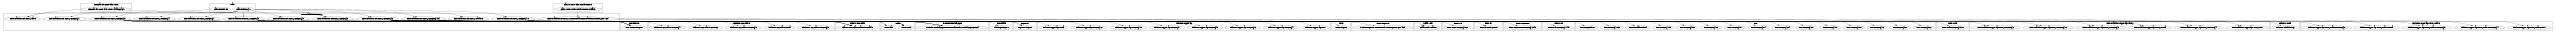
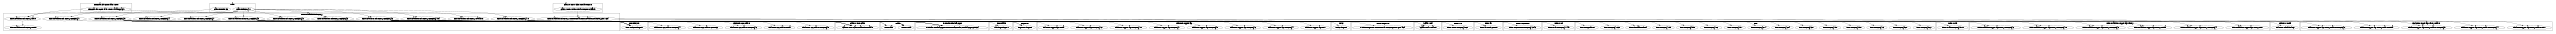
  digraph {
    "Scalar::Util::weaken"
    "KiokuX::Model::lookup"
    "UNIVERSAL::import"
    "DBD::_::st::BEGIN@1821"
    "DBI::var::TIESCALAR"
    "DBD::_::common::BEGIN@1343"
    "warnings::import"
    "KiokuDB::GC::Naive::BEGIN@6"
    "KiokuDB::GC::Naive::CORE:qr"
    "KiokuDB::GC::Naive::BEGIN@4"
    "KiokuDB::GC::Naive::BEGIN@9"
    "KiokuDB::GC::Naive::meta"
    "Class::MOP::Class::make_immutable"
    "stemmaweb::Controller::Root::variantgraph"
    "KiokuDB::TypeMap::Entry::Naive::new"
    "KiokuDB::TypeMap::Entry::Naive::BEGIN@4"
    "KiokuDB::TypeMap::Entry::Naive::BEGIN@8"
    "KiokuDB::TypeMap::Entry::Naive::meta"
    "KiokuDB::TypeMap::Entry::Naive::BEGIN@6"
    "main::RUNTIME"
    "main::BEGIN@11"
    "Class::MOP::Mixin::AttributeCore::default"
    "Moose::with"
    "Moose::has"
    "KiokuDB::TypeMap::BEGIN@7"
    "KiokuDB::TypeMap::new"
    "KiokuDB::TypeMap::BEGIN@12"
    "KiokuDB::TypeMap::meta"
    "KiokuDB::TypeMap::BEGIN@6"
    "KiokuDB::TypeMap::BEGIN@9"
    "KiokuDB::TypeMap::BEGIN@10"
    "KiokuDB::TypeMap::BEGIN@4"
    "DBD::_::dr::BEGIN@1449"
    "Exporter::import"
    "DBI::BEGIN@274"
    "DBI::BEGIN@797"
    "DBI::BEGIN@161"
    "DBI::BEGIN@959"
    "DBI::BEGIN@159"
    "DBI::_install_method"
    "DBI::BEGIN@1030"
    "DBI::setup_driver"
    "DBI::BEGIN@862"
    "DBI::BEGIN@527"
    "DBI::BEGIN@13"
    "DBI::BEGIN@158"
    "DBI::BEGIN@157"
    "DBI::BEGIN@831"
    "DBI::BEGIN@684"
    "DBD::_::db::BEGIN@1510"
    "Text::Tradition::Directory::BEGIN@8"
    "Text::Tradition::Directory::BEGIN@4"
    "Text::Tradition::Directory::BEGIN@7"
    "Text::Tradition::Directory::BEGIN@3"
    "Text::Tradition::Directory::BEGIN@5"
    "Text::Tradition::Directory::BEGIN@9"
    "Text::Tradition::Directory::BEGIN@6"
    "Text::Tradition::Directory::BEGIN@154"
    "Text::Tradition::Directory::BEGIN@11"
    "Text::Tradition::Directory::tradition"
+   "Text::Tradition::Directory::store"
    "Text::Tradition::Directory::save"
    "Text::Tradition::Directory::BEGIN@10"
    "Text::Tradition::Directory::__ANON__[lib/Text/Tradition/Directory.pm:168]"
    "Moose::Exporter::__ANON__[Moose/Exporter.pm:492]"
    "B::Hooks::EndOfScope::__ANON__[B/Hooks/EndOfScope.pm:26]"
    "strict::import"
    "Text::Tradition::TypeMap::Entry::BEGIN@6"
    "Text::Tradition::TypeMap::Entry::BEGIN@4"
    "Text::Tradition::TypeMap::Entry::meta"
    "Text::Tradition::TypeMap::Entry::new"
    "Text::Tradition::TypeMap::Entry::BEGIN@10"
    "Text::Tradition::TypeMap::Entry::BEGIN@2"
    subgraph cluster_1 {
      label="Scalar::Util"
      "Scalar::Util::weaken"
    }
    subgraph cluster_2 {
      label="KiokuX::Model"
      "KiokuX::Model::lookup"
    }
    subgraph cluster_3 {
      label=UNIVERSAL
      "UNIVERSAL::import"
    }
    subgraph cluster_4 {
      label="DBD::_::st"
      "DBD::_::st::BEGIN@1821"
    }
    subgraph cluster_5 {
      label="DBI::var"
      "DBI::var::TIESCALAR"
    }
    subgraph cluster_6 {
      label="DBD::_::common"
      "DBD::_::common::BEGIN@1343"
    }
    subgraph cluster_7 {
      label=immutable
      "warnings::import"
    }
    subgraph cluster_8 {
      label="KiokuDB::GC::Naive"
      "KiokuDB::GC::Naive::BEGIN@6"
      "KiokuDB::GC::Naive::CORE:qr"
      "KiokuDB::GC::Naive::BEGIN@4"
      "KiokuDB::GC::Naive::BEGIN@9"
      "KiokuDB::GC::Naive::meta"
    }
    subgraph cluster_9 {
      label="Class::MOP::Class"
      "Class::MOP::Class::make_immutable"
    }
    subgraph cluster_10 {
      label="stemmaweb::Controller::Root"
      "stemmaweb::Controller::Root::variantgraph"
    }
    subgraph cluster_11 {
      label="KiokuDB::TypeMap::Entry::Naive"
      "KiokuDB::TypeMap::Entry::Naive::new"
      "KiokuDB::TypeMap::Entry::Naive::BEGIN@4"
      "KiokuDB::TypeMap::Entry::Naive::BEGIN@8"
      "KiokuDB::TypeMap::Entry::Naive::meta"
      "KiokuDB::TypeMap::Entry::Naive::BEGIN@6"
    }
    subgraph cluster_12 {
      label=main
      "main::RUNTIME"
      "main::BEGIN@11"
    }
    subgraph cluster_13 {
      label="Class::MOP::Mixin::AttributeCore"
      "Class::MOP::Mixin::AttributeCore::default"
    }
    subgraph cluster_14 {
      label=Moose
      "Moose::with"
      "Moose::has"
    }
    subgraph cluster_15 {
      label="KiokuDB::TypeMap"
      "KiokuDB::TypeMap::BEGIN@7"
      "KiokuDB::TypeMap::new"
      "KiokuDB::TypeMap::BEGIN@12"
      "KiokuDB::TypeMap::meta"
      "KiokuDB::TypeMap::BEGIN@6"
      "KiokuDB::TypeMap::BEGIN@9"
      "KiokuDB::TypeMap::BEGIN@10"
      "KiokuDB::TypeMap::BEGIN@4"
    }
    subgraph cluster_16 {
      label="DBD::_::dr"
      "DBD::_::dr::BEGIN@1449"
    }
    subgraph cluster_17 {
      label=Exporter
      "Exporter::import"
    }
    subgraph cluster_18 {
      label=DBI
      "DBI::BEGIN@274"
      "DBI::BEGIN@797"
      "DBI::BEGIN@161"
      "DBI::BEGIN@959"
      "DBI::BEGIN@159"
      "DBI::_install_method"
      "DBI::BEGIN@1030"
      "DBI::setup_driver"
      "DBI::BEGIN@862"
      "DBI::BEGIN@527"
      "DBI::BEGIN@13"
      "DBI::BEGIN@158"
      "DBI::BEGIN@157"
      "DBI::BEGIN@831"
      "DBI::BEGIN@684"
    }
    subgraph cluster_19 {
      label="DBD::_::db"
      "DBD::_::db::BEGIN@1510"
    }
    subgraph cluster_20 {
      label="Text::Tradition::Directory"
      "Text::Tradition::Directory::BEGIN@8"
      "Text::Tradition::Directory::BEGIN@4"
      "Text::Tradition::Directory::BEGIN@7"
      "Text::Tradition::Directory::BEGIN@3"
      "Text::Tradition::Directory::BEGIN@5"
      "Text::Tradition::Directory::BEGIN@9"
      "Text::Tradition::Directory::BEGIN@6"
      "Text::Tradition::Directory::BEGIN@154"
      "Text::Tradition::Directory::BEGIN@11"
      "Text::Tradition::Directory::tradition"
+     "Text::Tradition::Directory::store"
      "Text::Tradition::Directory::save"
      "Text::Tradition::Directory::BEGIN@10"
      "Text::Tradition::Directory::__ANON__[lib/Text/Tradition/Directory.pm:168]"
    }
    subgraph cluster_21 {
      label="Moose::Exporter"
      "Moose::Exporter::__ANON__[Moose/Exporter.pm:492]"
    }
    subgraph cluster_22 {
      label="B::Hooks::EndOfScope"
      "B::Hooks::EndOfScope::__ANON__[B/Hooks/EndOfScope.pm:26]"
    }
    subgraph cluster_23 {
      label="strict"
      "strict::import"
    }
    subgraph cluster_24 {
      label="Text::Tradition::TypeMap::Entry"
      "Text::Tradition::TypeMap::Entry::BEGIN@6"
      "Text::Tradition::TypeMap::Entry::BEGIN@4"
      "Text::Tradition::TypeMap::Entry::meta"
      "Text::Tradition::TypeMap::Entry::new"
      "Text::Tradition::TypeMap::Entry::BEGIN@10"
      "Text::Tradition::TypeMap::Entry::BEGIN@2"
    }
    "stemmaweb::Controller::Root::variantgraph" -> "Text::Tradition::Directory::tradition"
    "stemmaweb::Controller::Root::variantgraph" -> "Text::Tradition::Directory::save"
    "main::RUNTIME" -> "Text::Tradition::Directory::save"
    "main::BEGIN@11" -> "Text::Tradition::Directory::BEGIN@8"
    "main::BEGIN@11" -> "Text::Tradition::Directory::BEGIN@4"
    "main::BEGIN@11" -> "Text::Tradition::Directory::BEGIN@7"
    "main::BEGIN@11" -> "Text::Tradition::Directory::BEGIN@3"
    "main::BEGIN@11" -> "Text::Tradition::Directory::BEGIN@5"
    "main::BEGIN@11" -> "Text::Tradition::Directory::BEGIN@9"
    "main::BEGIN@11" -> "Text::Tradition::Directory::BEGIN@6"
    "main::BEGIN@11" -> "Text::Tradition::Directory::BEGIN@154"
    "main::BEGIN@11" -> "Text::Tradition::Directory::BEGIN@11"
    "main::BEGIN@11" -> "Text::Tradition::Directory::BEGIN@10"
    "Class::MOP::Mixin::AttributeCore::default" -> "Text::Tradition::Directory::__ANON__[lib/Text/Tradition/Directory.pm:168]"
    "Text::Tradition::Directory::BEGIN@8" -> "UNIVERSAL::import"
    "Text::Tradition::Directory::BEGIN@8" -> "KiokuDB::GC::Naive::BEGIN@6"
    "Text::Tradition::Directory::BEGIN@8" -> "KiokuDB::GC::Naive::CORE:qr"
    "Text::Tradition::Directory::BEGIN@8" -> "KiokuDB::GC::Naive::BEGIN@4"
    "Text::Tradition::Directory::BEGIN@8" -> "KiokuDB::GC::Naive::BEGIN@9"
    "Text::Tradition::Directory::BEGIN@8" -> "KiokuDB::GC::Naive::meta"
    "Text::Tradition::Directory::BEGIN@8" -> "Class::MOP::Class::make_immutable"
    "Text::Tradition::Directory::BEGIN@8" -> "Moose::with"
    "Text::Tradition::Directory::BEGIN@8" -> "Moose::has"
    "Text::Tradition::Directory::BEGIN@8" -> "B::Hooks::EndOfScope::__ANON__[B/Hooks/EndOfScope.pm:26]"
    "Text::Tradition::Directory::BEGIN@4" -> "warnings::import"
    "Text::Tradition::Directory::BEGIN@7" -> "Exporter::import"
    "Text::Tradition::Directory::BEGIN@3" -> "KiokuDB::TypeMap::BEGIN@4"
    "Text::Tradition::Directory::BEGIN@3" -> "strict::import"
    "Text::Tradition::Directory::BEGIN@5" -> "Moose::Exporter::__ANON__[Moose/Exporter.pm:492]"
    "Text::Tradition::Directory::BEGIN@9" -> "UNIVERSAL::import"
    "Text::Tradition::Directory::BEGIN@9" -> "Class::MOP::Class::make_immutable"
    "Text::Tradition::Directory::BEGIN@9" -> "Moose::with"
    "Text::Tradition::Directory::BEGIN@9" -> "Moose::has"
    "Text::Tradition::Directory::BEGIN@9" -> "KiokuDB::TypeMap::BEGIN@7"
    "Text::Tradition::Directory::BEGIN@9" -> "KiokuDB::TypeMap::BEGIN@12"
    "Text::Tradition::Directory::BEGIN@9" -> "KiokuDB::TypeMap::meta"
    "Text::Tradition::Directory::BEGIN@9" -> "KiokuDB::TypeMap::BEGIN@6"
    "Text::Tradition::Directory::BEGIN@9" -> "KiokuDB::TypeMap::BEGIN@9"
    "Text::Tradition::Directory::BEGIN@9" -> "KiokuDB::TypeMap::BEGIN@10"
    "Text::Tradition::Directory::BEGIN@9" -> "B::Hooks::EndOfScope::__ANON__[B/Hooks/EndOfScope.pm:26]"
    "Text::Tradition::Directory::BEGIN@6" -> "Scalar::Util::weaken"
    "Text::Tradition::Directory::BEGIN@6" -> "DBD::_::st::BEGIN@1821"
    "Text::Tradition::Directory::BEGIN@6" -> "DBI::var::TIESCALAR"
    "Text::Tradition::Directory::BEGIN@6" -> "DBD::_::common::BEGIN@1343"
    "Text::Tradition::Directory::BEGIN@6" -> "DBD::_::dr::BEGIN@1449"
    "Text::Tradition::Directory::BEGIN@6" -> "Exporter::import"
    "Text::Tradition::Directory::BEGIN@6" -> "DBI::BEGIN@274"
    "Text::Tradition::Directory::BEGIN@6" -> "DBI::BEGIN@797"
    "Text::Tradition::Directory::BEGIN@6" -> "DBI::BEGIN@161"
    "Text::Tradition::Directory::BEGIN@6" -> "DBI::BEGIN@959"
    "Text::Tradition::Directory::BEGIN@6" -> "DBI::BEGIN@159"
    "Text::Tradition::Directory::BEGIN@6" -> "DBI::_install_method"
    "Text::Tradition::Directory::BEGIN@6" -> "DBI::BEGIN@1030"
    "Text::Tradition::Directory::BEGIN@6" -> "DBI::setup_driver"
    "Text::Tradition::Directory::BEGIN@6" -> "DBI::BEGIN@862"
    "Text::Tradition::Directory::BEGIN@6" -> "DBI::BEGIN@527"
    "Text::Tradition::Directory::BEGIN@6" -> "DBI::BEGIN@13"
    "Text::Tradition::Directory::BEGIN@6" -> "DBI::BEGIN@158"
    "Text::Tradition::Directory::BEGIN@6" -> "DBI::BEGIN@157"
    "Text::Tradition::Directory::BEGIN@6" -> "DBI::BEGIN@831"
    "Text::Tradition::Directory::BEGIN@6" -> "DBI::BEGIN@684"
    "Text::Tradition::Directory::BEGIN@6" -> "DBD::_::db::BEGIN@1510"
    "Text::Tradition::Directory::BEGIN@154" -> "UNIVERSAL::import"
    "Text::Tradition::Directory::BEGIN@154" -> "Class::MOP::Class::make_immutable"
    "Text::Tradition::Directory::BEGIN@154" -> "Moose::with"
    "Text::Tradition::Directory::BEGIN@154" -> "B::Hooks::EndOfScope::__ANON__[B/Hooks/EndOfScope.pm:26]"
    "Text::Tradition::Directory::BEGIN@154" -> "Text::Tradition::TypeMap::Entry::BEGIN@6"
    "Text::Tradition::Directory::BEGIN@154" -> "Text::Tradition::TypeMap::Entry::BEGIN@4"
    "Text::Tradition::Directory::BEGIN@154" -> "Text::Tradition::TypeMap::Entry::meta"
    "Text::Tradition::Directory::BEGIN@154" -> "Text::Tradition::TypeMap::Entry::BEGIN@10"
    "Text::Tradition::Directory::BEGIN@154" -> "Text::Tradition::TypeMap::Entry::BEGIN@2"
    "Text::Tradition::Directory::BEGIN@11" -> "UNIVERSAL::import"
    "Text::Tradition::Directory::tradition" -> "KiokuX::Model::lookup"
+   "Text::Tradition::Directory::save" -> "Text::Tradition::Directory::store"
    "Text::Tradition::Directory::BEGIN@10" -> "UNIVERSAL::import"
    "Text::Tradition::Directory::BEGIN@10" -> "Class::MOP::Class::make_immutable"
    "Text::Tradition::Directory::BEGIN@10" -> "KiokuDB::TypeMap::Entry::Naive::BEGIN@4"
    "Text::Tradition::Directory::BEGIN@10" -> "KiokuDB::TypeMap::Entry::Naive::BEGIN@8"
    "Text::Tradition::Directory::BEGIN@10" -> "KiokuDB::TypeMap::Entry::Naive::meta"
    "Text::Tradition::Directory::BEGIN@10" -> "KiokuDB::TypeMap::Entry::Naive::BEGIN@6"
    "Text::Tradition::Directory::BEGIN@10" -> "Moose::with"
    "Text::Tradition::Directory::BEGIN@10" -> "B::Hooks::EndOfScope::__ANON__[B/Hooks/EndOfScope.pm:26]"
    "Text::Tradition::Directory::__ANON__[lib/Text/Tradition/Directory.pm:168]" -> "KiokuDB::TypeMap::Entry::Naive::new"
    "Text::Tradition::Directory::__ANON__[lib/Text/Tradition/Directory.pm:168]" -> "KiokuDB::TypeMap::new"
    "Text::Tradition::Directory::__ANON__[lib/Text/Tradition/Directory.pm:168]" -> "Text::Tradition::TypeMap::Entry::new"
  }
